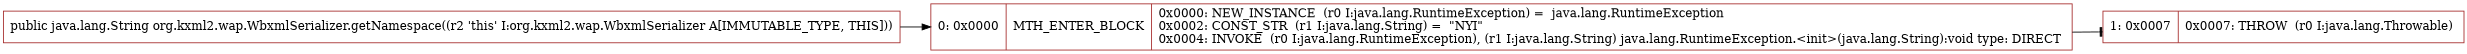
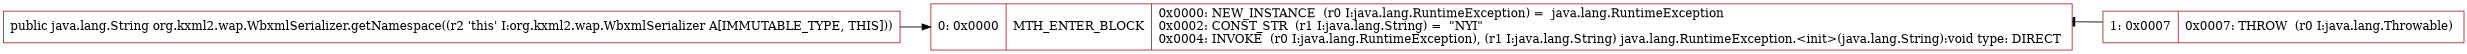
  digraph {
    rankdir=LR
    node [shape=record color=brown]
    n1 [label="{0\:\ 0x0000|MTH_ENTER_BLOCK\l|0x0000: NEW_INSTANCE  (r0 I:java.lang.RuntimeException) =  java.lang.RuntimeException \l0x0002: CONST_STR  (r1 I:java.lang.String) =  \"NYI\" \l0x0004: INVOKE  (r0 I:java.lang.RuntimeException), (r1 I:java.lang.String) java.lang.RuntimeException.\<init\>(java.lang.String):void type: DIRECT \l}"]
    n2 [label="{1\:\ 0x0007|0x0007: THROW  (r0 I:java.lang.Throwable) \l}"]
    n3 [label="{public java.lang.String org.kxml2.wap.WbxmlSerializer.getNamespace((r2 'this' I:org.kxml2.wap.WbxmlSerializer A[IMMUTABLE_TYPE, THIS])) }"]
-   n1 -> n2 [arrowhead=tee]
+   n2 -> n1 [arrowhead=tee]
    n3 -> n1 [arrowhead=normal]
  }
